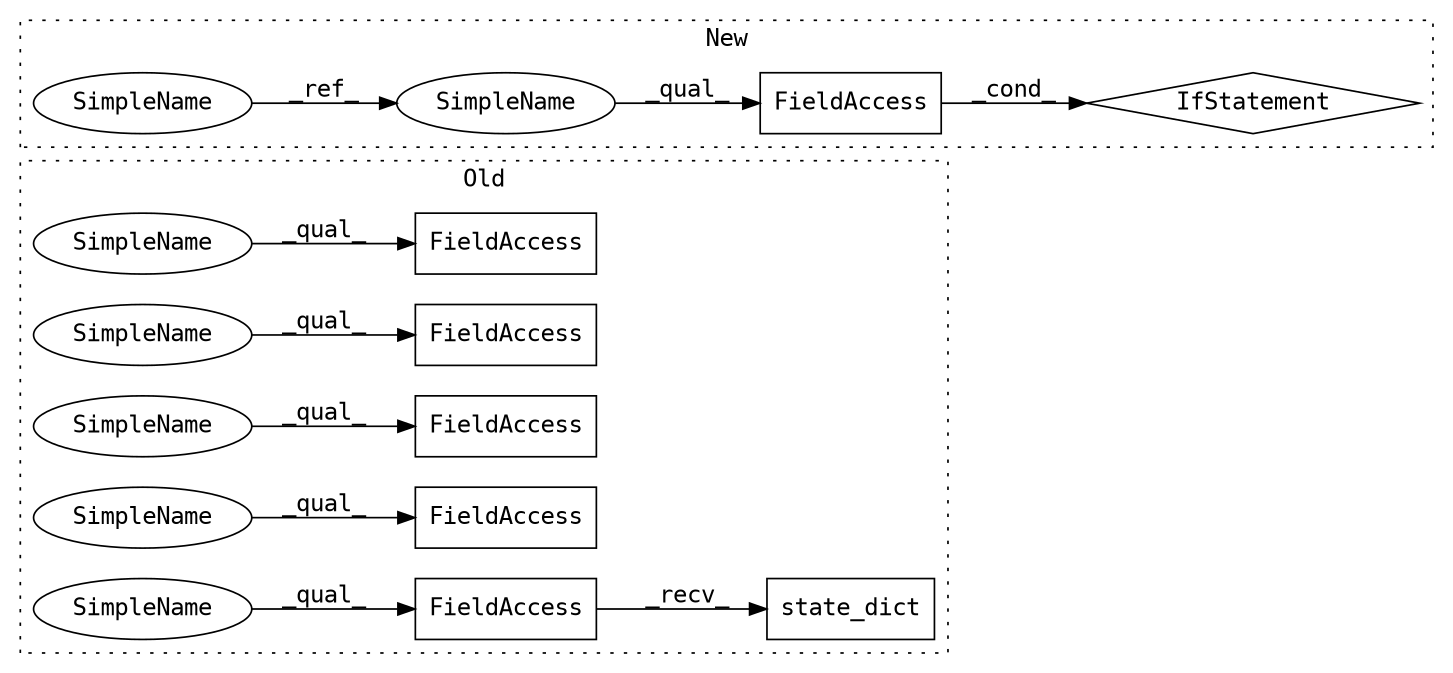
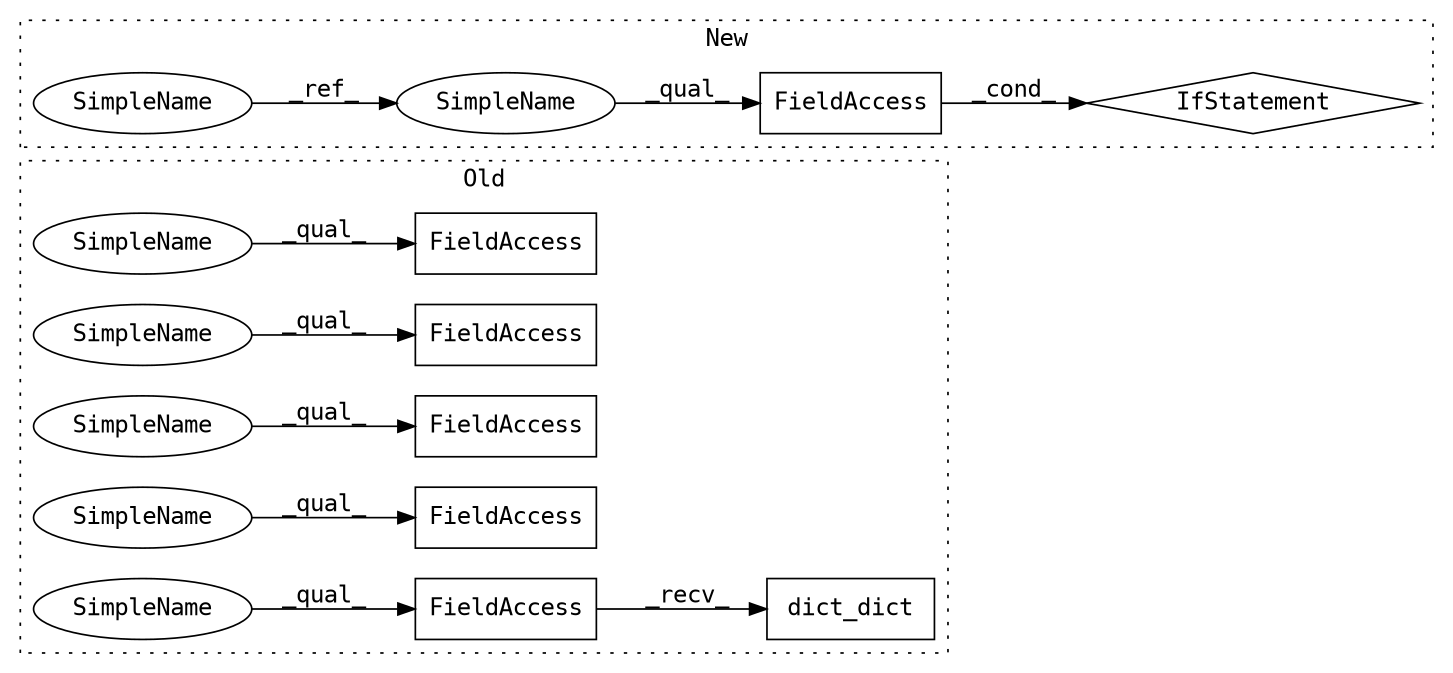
  digraph {
    rankdir=LR
    fontname="DejaVu Sans Mono"
    node [a=42 l=4 s=8697 shape=box fontname="DejaVu Sans Mono"]
    edge [fontname="DejaVu Sans Mono"]
-   n1 [a=32 l=12 label=state_dict s=8708]
+   n1 [a=32 l=12 label=dict_dict s=8708]
    n2 [a=22 l=10 label=FieldAccess]
    n3 [a=22 l=19 label=FieldAccess s=8798]
    n4 [a=22 l=9 label=FieldAccess s=8830]
    n5 [a=22 l=17 label=FieldAccess s=8757]
    n6 [a=22 l=14 label=FieldAccess s=8742]
    n7 [label=SimpleName s=8830 shape=ellipse]
    n8 [label=SimpleName s=8798 shape=ellipse]
    n9 [label=SimpleName s=8757 shape=ellipse]
    n10 [label=SimpleName s=8742 shape=ellipse]
    n11 [label=SimpleName shape=ellipse]
    n12 [a=25 l="4,2" label=IfStatement s="9818,9865" shape=diamond]
    n13 [a=22 l=43 label=FieldAccess s=9822]
    n14 [label=SimpleName s=9557 shape=ellipse]
    n15 [label=SimpleName s=9822 shape=ellipse]
    subgraph cluster_1 {
      label=Old
      style=dotted
      n1
      n2
      n3
      n4
      n5
      n6
      n7
      n8
      n9
      n10
      n11
    }
    subgraph cluster_2 {
      label=New
      style=dotted
      n12
      n13
      n14
      n15
    }
    n2 -> n1 [label=_recv_]
    n7 -> n4 [label=_qual_]
    n8 -> n3 [label=_qual_]
    n9 -> n5 [label=_qual_]
    n10 -> n6 [label=_qual_]
    n11 -> n2 [label=_qual_]
    n13 -> n12 [label=_cond_]
    n14 -> n15 [label=_ref_]
    n15 -> n13 [label=_qual_]
  }
